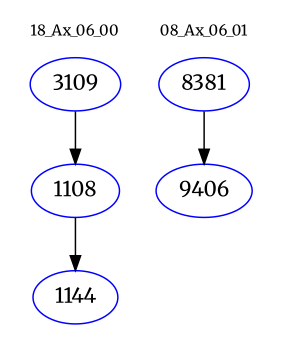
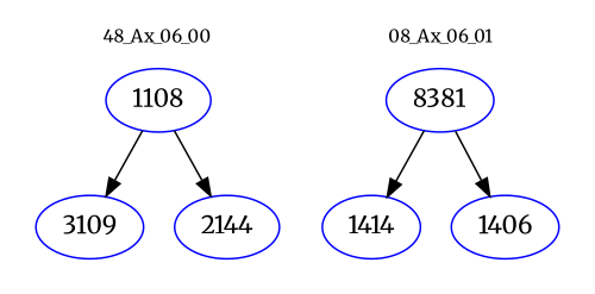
  digraph {
    fontname=Merriweather
    node [color=blue fontname=Merriweather]
    edge [color=black fontname=Merriweather]
    n1 [label=1108]
    n2 [label=3109]
-   n3 [label=1144]
+   n3 [label=2144]
    n4 [label=8381]
-   n6 [label=9406]
+   n5 [label=1414]
+   n6 [label=1406]
    subgraph cluster_1 {
      color=white
      fontsize=10
-     label="18_Ax_06_00"
+     label="48_Ax_06_00"
      n1
      n2
      n3
    }
    subgraph cluster_2 {
      color=white
      fontsize=10
      label="08_Ax_06_01"
      n4
+     n5
      n6
    }
-   n2 -> n1
+   n1 -> n2
    n1 -> n3
+   n4 -> n5
    n4 -> n6
  }
